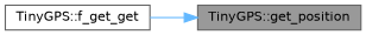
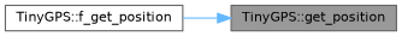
  digraph {
    rankdir=RL
    node [fontname=Helvetica fontsize=10 shape=box style=filled]
    n1 [color=gray40 fillcolor=grey60 fontcolor=black height=0.2 label="TinyGPS::get_position" width=0.4]
-   n2 [color=grey40 fillcolor=white height=0.2 label="TinyGPS::f_get_get" width=0.4]
+   n2 [color=grey40 fillcolor=white height=0.2 label="TinyGPS::f_get_position" width=0.4]
    n1 -> n2 [color=steelblue1 dir=back fontname=Helvetica fontsize=10 labelfontname=Helvetica labelfontsize=10 style=solid]
  }
